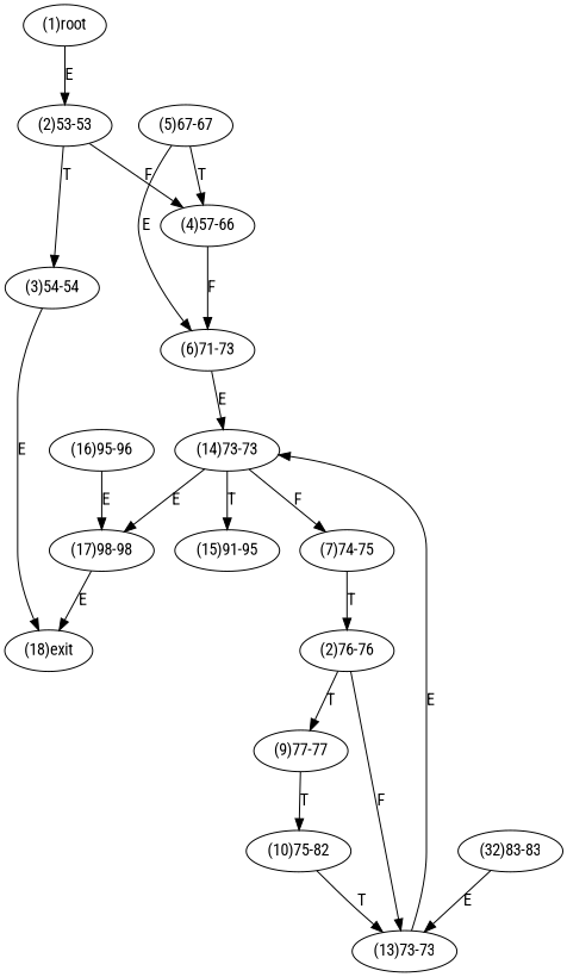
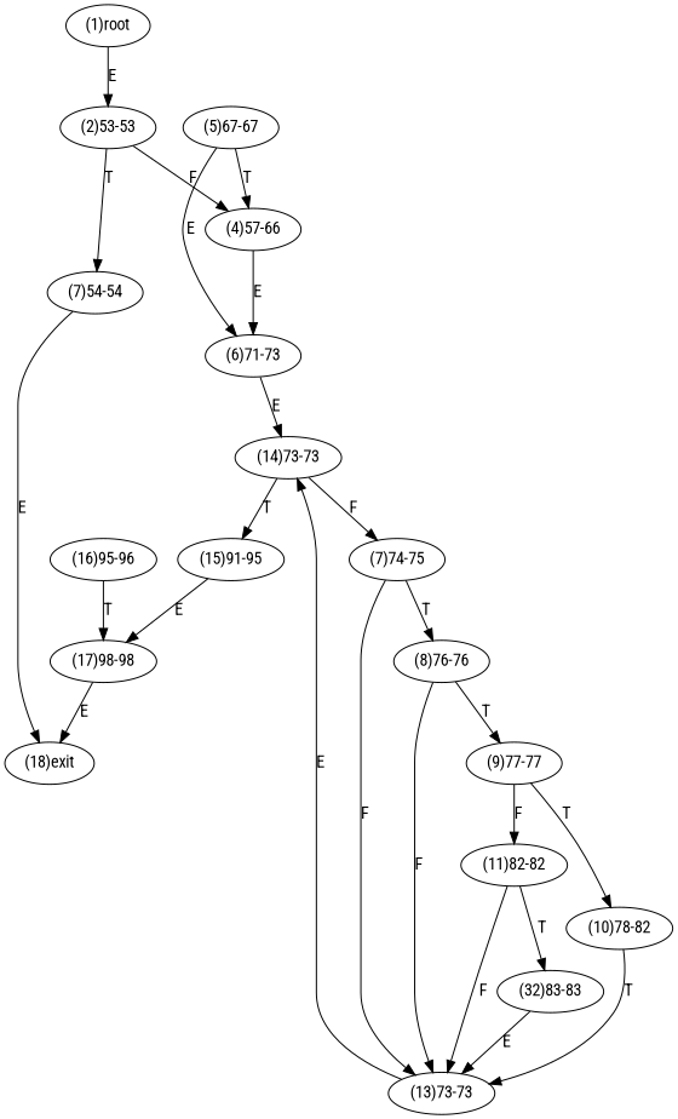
  digraph {
    fontname="Roboto Condensed"
    node [fontname="Roboto Condensed"]
    edge [fontname="Roboto Condensed"]
    n1 [label="(1)root"]
    n2 [label="(2)53-53"]
-   n3 [label="(3)54-54"]
+   n3 [label="(7)54-54"]
    n4 [label="(4)57-66"]
    n5 [label="(18)exit"]
    n6 [label="(6)71-73"]
    n7 [label="(5)67-67"]
    n8 [label="(14)73-73"]
    n9 [label="(7)74-75"]
    n10 [label="(15)91-95"]
-   n11 [label="(2)76-76"]
+   n11 [label="(8)76-76"]
    n12 [label="(13)73-73"]
    n13 [label="(9)77-77"]
-   n14 [label="(10)75-82"]
+   n14 [label="(10)78-82"]
+   n15 [label="(11)82-82"]
    n16 [label="(32)83-83"]
    n17 [label="(17)98-98"]
    n18 [label="(16)95-96"]
    n1 -> n2 [label=E]
    n2 -> n3 [label=T]
    n2 -> n4 [label=F]
    n3 -> n5 [label=E]
-   n4 -> n6 [label=F]
+   n4 -> n6 [label=E]
    n6 -> n8 [label=E]
    n7 -> n4 [label=T]
    n7 -> n6 [label=E]
    n8 -> n9 [label=F]
    n8 -> n10 [label=T]
    n9 -> n11 [label=T]
-   n8 -> n17 [label=E]
+   n9 -> n12 [label=F]
+   n10 -> n17 [label=E]
    n11 -> n12 [label=F]
    n11 -> n13 [label=T]
    n12 -> n8 [label=E]
    n13 -> n14 [label=T]
+   n13 -> n15 [label=F]
    n14 -> n12 [label=T]
+   n15 -> n12 [label=F]
+   n15 -> n16 [label=T]
    n16 -> n12 [label=E]
    n17 -> n5 [label=E]
-   n18 -> n17 [label=E]
+   n18 -> n17 [label=T]
  }
